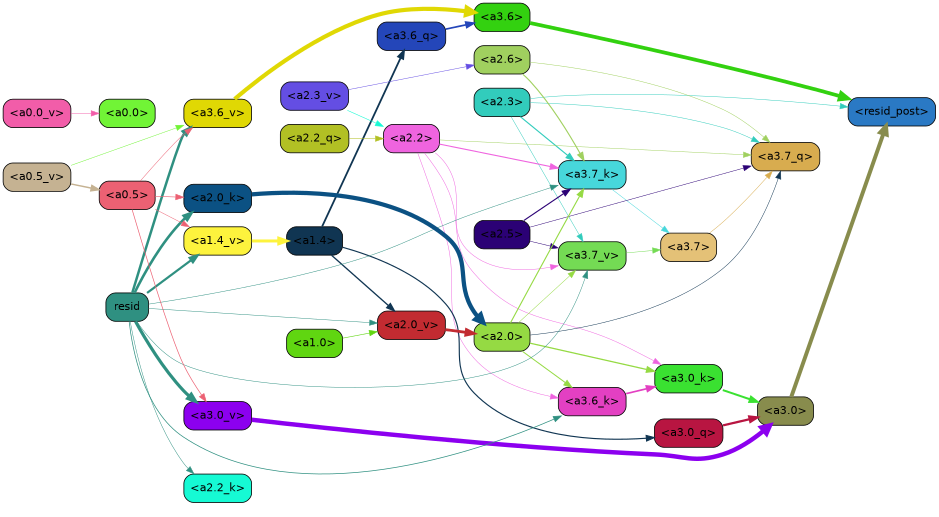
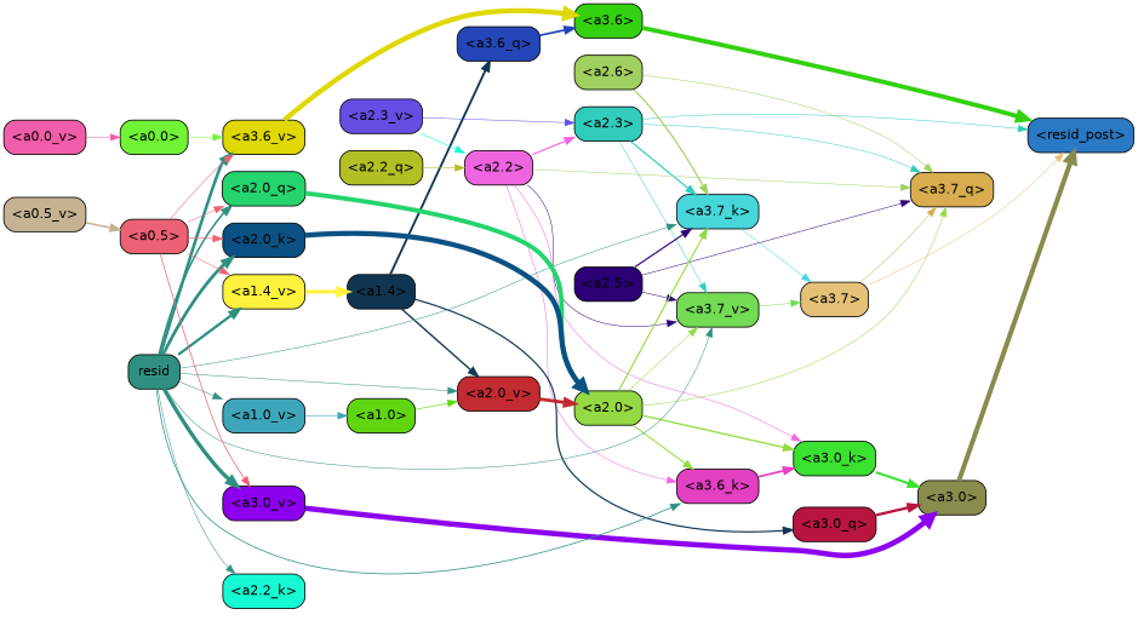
  strict digraph {
    rankdir=LR
    splines=true
    node [color=black fontname=Helvetica shape=box style="filled, rounded"]
    edge [color="#2f9081" penwidth=0.6]
    "<a3.7>" [fillcolor="#e4c177"]
    "<resid_post>" [fillcolor="#2a79c4"]
    "<a3.7_q>" [fillcolor="#d8ac4f"]
    "<a3.6>" [fillcolor="#33d110"]
    "<a3.0>" [fillcolor="#888c4d"]
    "<a2.3>" [fillcolor="#32ccbc"]
    "<a3.7_k>" [fillcolor="#47d7db"]
    "<a3.7_v>" [fillcolor="#74db54"]
    "<a3.6_q>" [fillcolor="#2446b9"]
    "<a3.0_q>" [fillcolor="#b81541"]
    "<a3.6_k>" [fillcolor="#e340c2"]
    "<a3.0_k>" [fillcolor="#3ae131"]
    "<a3.6_v>" [fillcolor="#e0d804"]
    "<a3.0_v>" [fillcolor="#8c00ef"]
    "<a2.6>" [fillcolor="#a0d05f"]
    "<a2.5>" [fillcolor="#2b0175"]
    "<a2.2>" [fillcolor="#ef64df"]
    "<a2.0>" [fillcolor="#95da43"]
    "<a1.4>" [fillcolor="#103552"]
    "<a2.0_v>" [fillcolor="#c22b31"]
    n21 [fillcolor="#2f9081" label=resid]
+   "<a2.0_q>" [fillcolor="#25d46d"]
    "<a2.2_k>" [fillcolor="#16fad4"]
    "<a2.0_k>" [fillcolor="#0b5183"]
    "<a1.4_v>" [fillcolor="#fdf33d"]
+   "<a1.0_v>" [fillcolor="#3da6ba"]
    "<a1.0>" [fillcolor="#60d611"]
    "<a0.5>" [fillcolor="#ec6173"]
    "<a0.0>" [fillcolor="#71f436"]
    "<a2.2_q>" [fillcolor="#b2c024"]
    "<a2.3_v>" [fillcolor="#644ee3"]
    "<a0.5_v>" [fillcolor="#c5b292"]
    "<a0.0_v>" [fillcolor="#f25da9"]
+   "<a3.7>" -> "<resid_post>" [color="#e4c177"]
    "<a3.7>" -> "<a3.7_q>" [color="#d8ac4f"]
    "<a3.6>" -> "<resid_post>" [color="#33d110" penwidth=4.749041676521301]
    "<a3.0>" -> "<resid_post>" [color="#888c4d" penwidth=5.004215121269226]
    "<a2.3>" -> "<resid_post>" [color="#32ccbc"]
    "<a2.3>" -> "<a3.7_q>" [color="#32ccbc"]
    "<a2.3>" -> "<a3.7_k>" [color="#32ccbc" penwidth=1.4391854107379913]
    "<a2.3>" -> "<a3.7_v>" [color="#32ccbc"]
    "<a3.7_k>" -> "<a3.7>" [color="#47d7db"]
    "<a3.7_v>" -> "<a3.7>" [color="#74db54"]
    "<a3.6_q>" -> "<a3.6>" [color="#2446b9" penwidth=2.160832464694977]
    "<a3.0_q>" -> "<a3.0>" [color="#b81541" penwidth=2.870753765106201]
    "<a3.6_k>" -> "<a3.0_k>" [color="#e340c2" penwidth=2.13908451795578]
    "<a3.0_k>" -> "<a3.0>" [color="#3ae131" penwidth=2.520303964614868]
    "<a3.6_v>" -> "<a3.6>" [color="#e0d804" penwidth=5.297133803367615]
    "<a3.0_v>" -> "<a3.0>" [color="#8c00ef" penwidth=5.680712580680847]
    "<a2.6>" -> "<a3.7_q>" [color="#a0d05f"]
    "<a2.6>" -> "<a3.7_k>" [color="#a0d05f" penwidth=1.4180794060230255]
    "<a2.5>" -> "<a3.7_q>" [color="#2b0175"]
    "<a2.5>" -> "<a3.7_k>" [color="#2b0175" penwidth=1.4281435310840607]
    "<a2.5>" -> "<a3.7_v>" [color="#2b0175"]
    "<a2.2>" -> "<a3.7_q>" [color="#a0d05f"]
-   "<a2.2>" -> "<a3.7_k>" [color="#ef64df" penwidth=1.3982512056827545]
-   "<a2.2>" -> "<a3.7_v>" [color="#ef64df"]
+   "<a2.2>" -> "<a2.3>" [color="#ef64df" penwidth=1.3982512056827545]
+   "<a2.2>" -> "<a3.7_v>" [color="#2b0175"]
    "<a2.2>" -> "<a3.6_k>" [color="#ef64df"]
    "<a2.2>" -> "<a3.0_k>" [color="#ef64df"]
-   "<a2.0>" -> "<a3.7_q>" [color="#103552"]
+   "<a2.0>" -> "<a3.7_q>" [color="#95da43"]
    "<a2.0>" -> "<a3.7_k>" [color="#95da43" penwidth=1.404832512140274]
    "<a2.0>" -> "<a3.7_v>" [color="#95da43"]
    "<a2.0>" -> "<a3.6_k>" [color="#95da43" penwidth=1.2708758115768433]
    "<a2.0>" -> "<a3.0_k>" [color="#95da43" penwidth=1.6207245588302612]
    "<a1.4>" -> "<a3.6_q>" [color="#103552" penwidth=2.289449453353882]
    "<a1.4>" -> "<a3.0_q>" [color="#103552" penwidth=1.4600623846054077]
    "<a1.4>" -> "<a2.0_v>" [color="#103552" penwidth=1.676277220249176]
    "<a2.0_v>" -> "<a2.0>" [color="#c22b31" penwidth=3.56003999710083]
    n21 -> "<a3.7_k>"
    n21 -> "<a3.7_v>"
    n21 -> "<a3.6_k>" [penwidth=0.9291638135910034]
    n21 -> "<a3.6_v>" [penwidth=3.1808209121227264]
    n21 -> "<a3.0_v>" [penwidth=4.036660343408585]
    n21 -> "<a2.0_v>"
+   n21 -> "<a2.0_q>" [penwidth=1.8821641206741333]
    n21 -> "<a2.2_k>"
    n21 -> "<a2.0_k>" [penwidth=3.3375256061553955]
    n21 -> "<a1.4_v>" [penwidth=2.7935529947280884]
+   n21 -> "<a1.0_v>"
+   "<a2.0_q>" -> "<a2.0>" [color="#25d46d" penwidth=4.795779317617416]
    "<a2.0_k>" -> "<a2.0>" [color="#0b5183" penwidth=5.401692286133766]
    "<a1.4_v>" -> "<a1.4>" [color="#fdf33d" penwidth=3.7673035860061646]
+   "<a1.0_v>" -> "<a1.0>" [color="#3da6ba" penwidth=0.6493047475814819]
    "<a1.0>" -> "<a2.0_v>" [color="#60d611" penwidth=0.7355214953422546]
    "<a0.5>" -> "<a3.6_v>" [color="#ec6173"]
    "<a0.5>" -> "<a3.0_v>" [color="#ec6173" penwidth=0.8798569142818451]
+   "<a0.5>" -> "<a2.0_q>" [color="#ec6173"]
    "<a0.5>" -> "<a2.0_k>" [color="#ec6173" penwidth=0.7782440185546875]
    "<a0.5>" -> "<a1.4_v>" [color="#ec6173"]
-   "<a0.5_v>" -> "<a3.6_v>" [color="#71f436"]
+   "<a0.0>" -> "<a3.6_v>" [color="#71f436"]
    "<a2.2_q>" -> "<a2.2>" [color="#b2c024" penwidth=0.6392357051372528]
-   "<a2.3_v>" -> "<a2.6>" [color="#644ee3"]
+   "<a2.3_v>" -> "<a2.3>" [color="#644ee3"]
    "<a2.3_v>" -> "<a2.2>" [color="#16fad4" penwidth=0.7060726433992386]
    "<a0.5_v>" -> "<a0.5>" [color="#c5b292" penwidth=1.829363465309143]
    "<a0.0_v>" -> "<a0.0>" [color="#f25da9"]
  }
